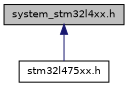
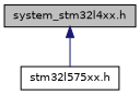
  digraph {
    node [color=black fontname=Helvetica fontsize=10 shape=record style=filled]
    n1 [fillcolor=grey75 fontcolor=black height=0.2 label="system_stm32l4xx.h" width=0.4]
-   n2 [fillcolor=white height=0.2 label="stm32l475xx.h" width=0.4]
+   n2 [fillcolor=white height=0.2 label="stm32l575xx.h" width=0.4]
    n1 -> n2 [color=midnightblue dir=back fontname=Helvetica fontsize=10 labelfontname=Helvetica labelfontsize=10 style=solid]
  }
